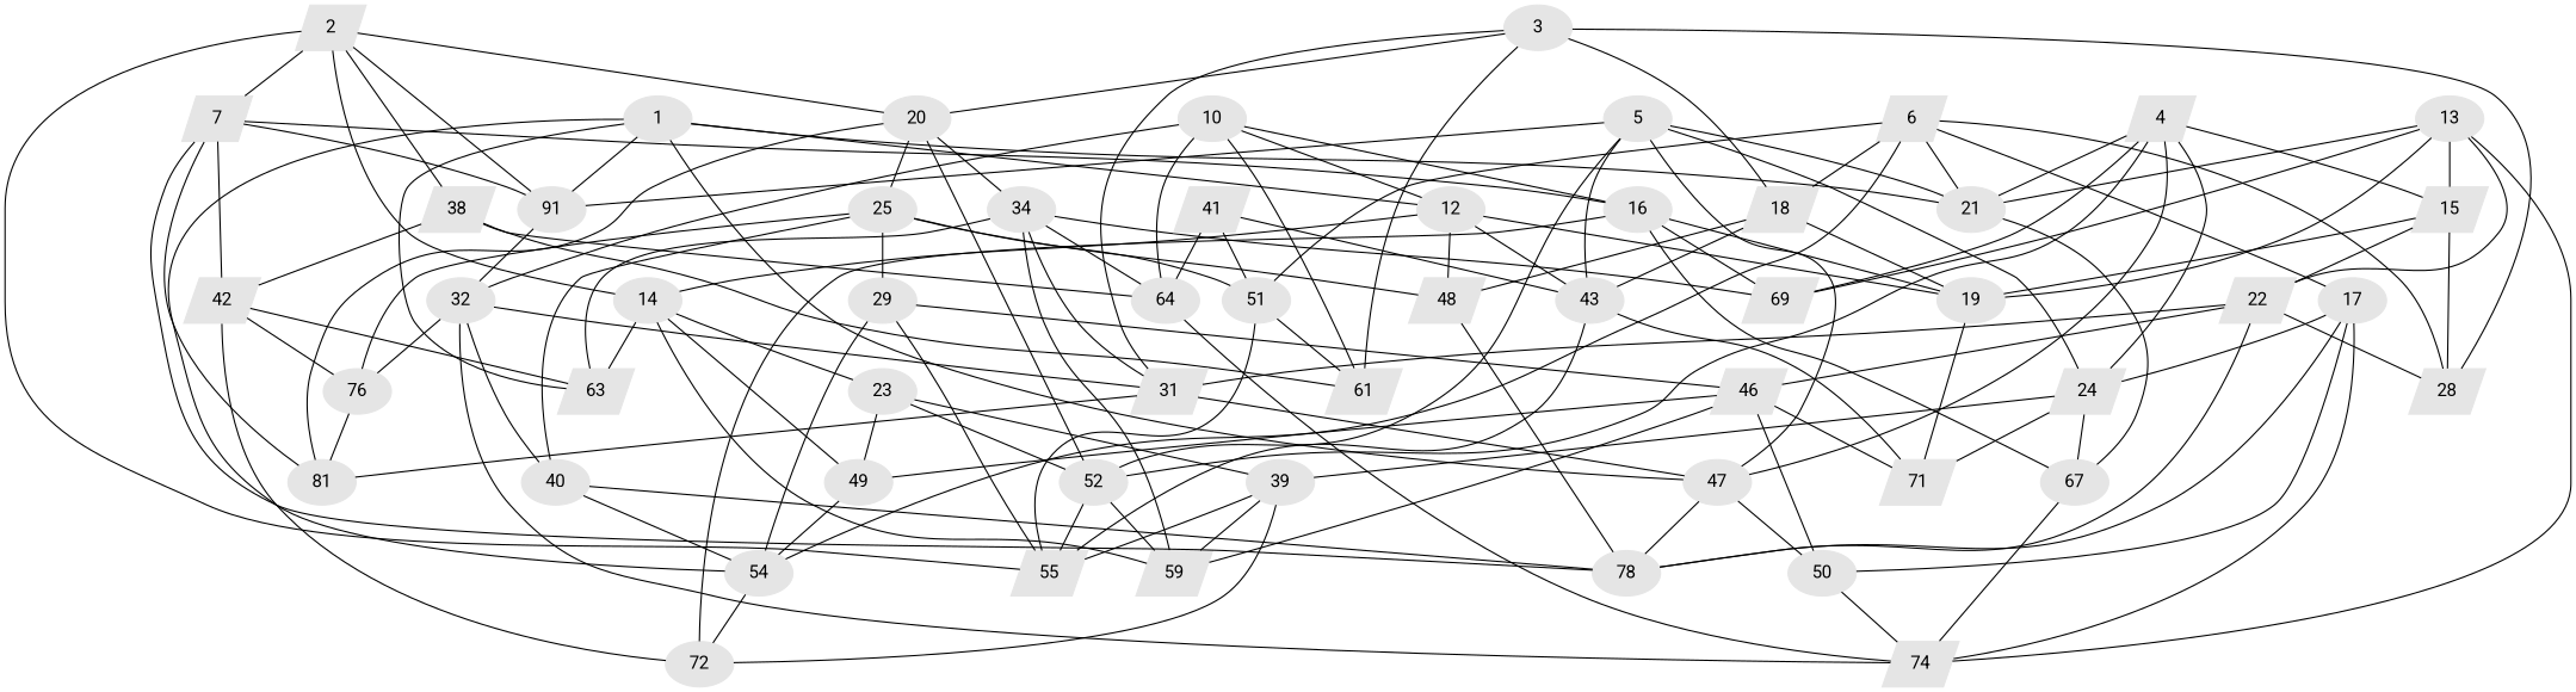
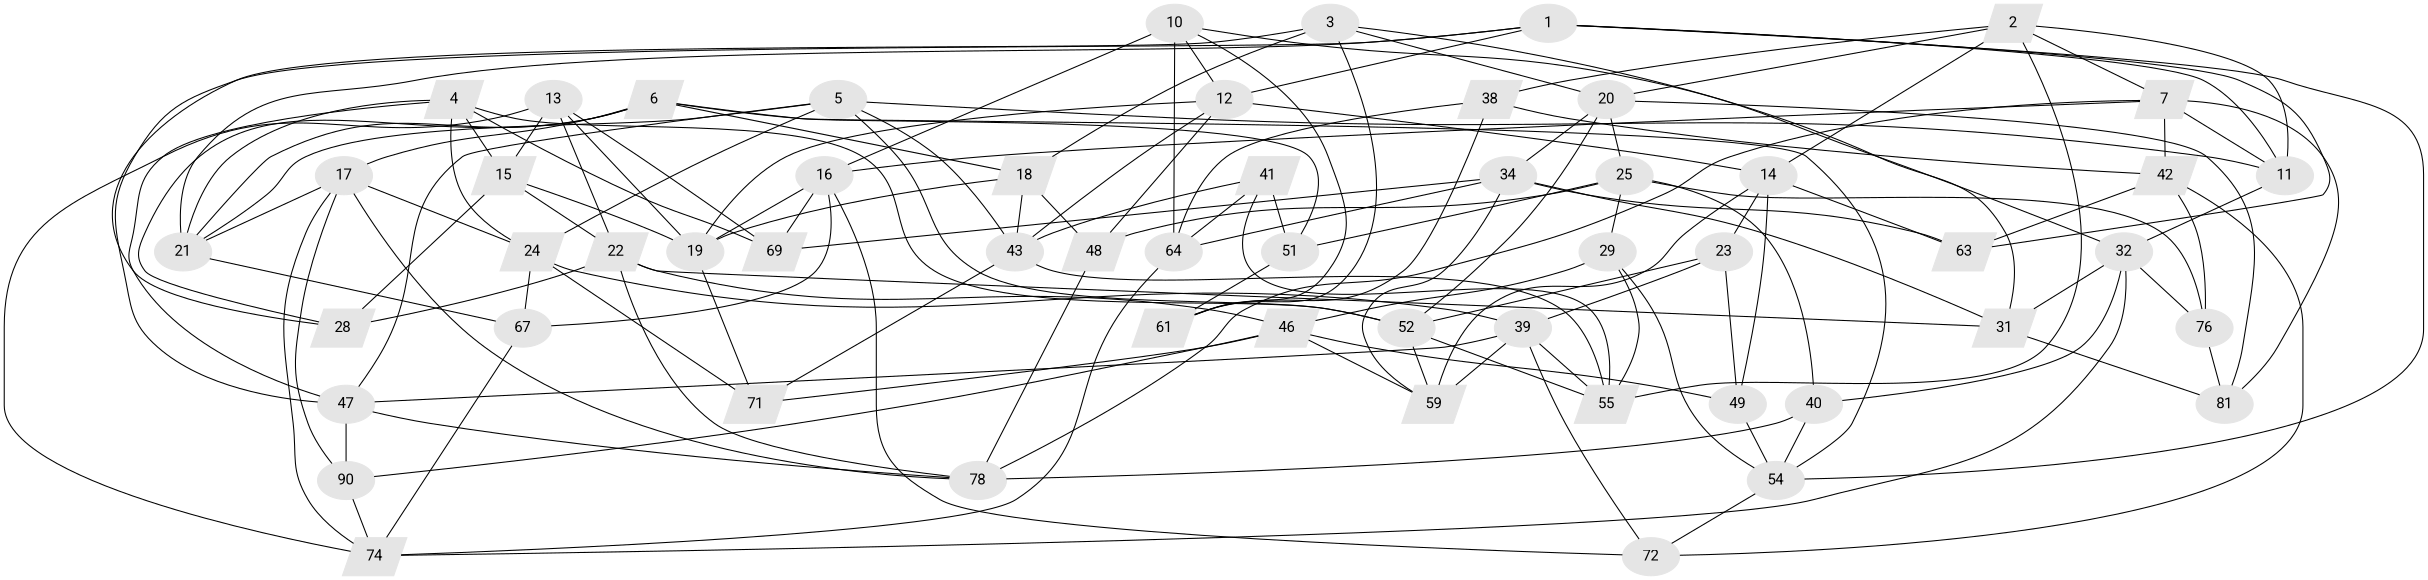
  graph {
    fontname=Roboto
    node [color=gray90 fontname=Roboto shape=ellipse style=filled]
    edge [fontname=Roboto]
    1 [super="+9"]
    12 [super="+65"]
    21 [super="+30"]
    47 [super="+68"]
    54 [super="+57"]
    63 [shape=parallelogram]
-   11 [label=91]
+   11
    14 [super="+26"]
    43 [super="+58"]
    19 [super="+73"]
    48 [shape=parallelogram]
    67
    42 [shape=parallelogram super="+77"]
    72
    76
    78 [super="+86"]
-   50
+   50 [label=90]
    2 [shape=parallelogram super="+35"]
    7 [shape=parallelogram super="+87"]
    20 [super="+83"]
    38 [shape=parallelogram]
    55 [shape=parallelogram super="+89"]
    16 [super="+80"]
    81
    32 [super="+33"]
    23
    49
    59 [shape=parallelogram super="+79"]
    52 [super="+90"]
    25 [super="+56"]
    34 [super="+53"]
    61 [shape=parallelogram]
    64 [super="+84"]
    3 [super="+60"]
    18 [shape=parallelogram super="+44"]
    28 [shape=parallelogram]
    n37 [label=31 shape=parallelogram super="+85"]
    4 [shape=parallelogram super="+27"]
    15 [shape=parallelogram super="+82"]
    24 [shape=parallelogram super="+88"]
    69 [shape=parallelogram]
    22 [shape=parallelogram super="+31"]
    71 [shape=parallelogram]
    39 [super="+66"]
    5 [super="+45"]
    6 [shape=parallelogram super="+8"]
    17 [super="+70"]
    51
    74 [shape=parallelogram super="+75"]
    10 [super="+62"]
    40
    13 [super="+37"]
    46 [shape=parallelogram super="+91"]
    29
    41 [shape=parallelogram]
    1 -- 12
    1 -- 21
    1 -- 47
    1 -- 54
    1 -- 63
    1 -- 11
    12 -- 14
    12 -- 43
    12 -- 19
    12 -- 48
    21 -- 67
    47 -- 78
    47 -- 50
    54 -- 72
    11 -- 32
    14 -- 63
    14 -- 23
    14 -- 49
    14 -- 59
    43 -- 55
    43 -- 71
    19 -- 71
    48 -- 78
    67 -- 74
    42 -- 63
    42 -- 72
    42 -- 76
    76 -- 81
    50 -- 74
    2 -- 11
    2 -- 14
    2 -- 7
    2 -- 20
    2 -- 38
    2 -- 55
    7 -- 11
    7 -- 42
    7 -- 78
    7 -- 16
    7 -- 81
    20 -- 81
    20 -- 52
    20 -- 25
    20 -- 34
    38 -- 42
    38 -- 61
    38 -- 64
    16 -- 19
    16 -- 67
    16 -- 72
    16 -- 69
    32 -- 76
    32 -- n37
    32 -- 74
    32 -- 40
    23 -- 49
    23 -- 52
    23 -- 39
    49 -- 54
    52 -- 55
    52 -- 59
    25 -- 48
    25 -- 76
    25 -- 51
    25 -- 40
    25 -- 29
    34 -- 63
    34 -- 59
    34 -- 64
    34 -- n37
    34 -- 69
    64 -- 74
    3 -- 20
    3 -- 61
    3 -- 18 [weight=2]
    3 -- 28
    3 -- n37
    18 -- 43
    18 -- 19
    18 -- 48
-   n37 -- 47
+   39 -- 47
    n37 -- 81
    4 -- 21
    4 -- 47
    4 -- 52
    4 -- 15
    4 -- 24
    4 -- 69
    15 -- 19
    15 -- 28
    15 -- 22
    24 -- 67
    24 -- 71
    24 -- 39
    22 -- 78
    22 -- 28
    22 -- n37
    22 -- 46
    39 -- 72
    39 -- 55
    39 -- 59 [weight=2]
    5 -- 21
    5 -- 47
    5 -- 11
    5 -- 43
    5 -- 52
    5 -- 24
    6 -- 21
    6 -- 54
    6 -- 18
    6 -- 28
    6 -- 17
    6 -- 51
-   13 -- 21
+   17 -- 21
    17 -- 78
    17 -- 50
    17 -- 24
    17 -- 74
    51 -- 61
    10 -- 12
    10 -- 16
    10 -- 32
    10 -- 61
    10 -- 64 [weight=2]
    40 -- 54
    40 -- 78
    13 -- 19
    13 -- 15 [weight=2]
    13 -- 69
    13 -- 22
    13 -- 74
    46 -- 50
    46 -- 49
    46 -- 59
    46 -- 71
    29 -- 54
    29 -- 55
    29 -- 46
    41 -- 43
-   51 -- 55
+   41 -- 55
    41 -- 64
    41 -- 51
  }
